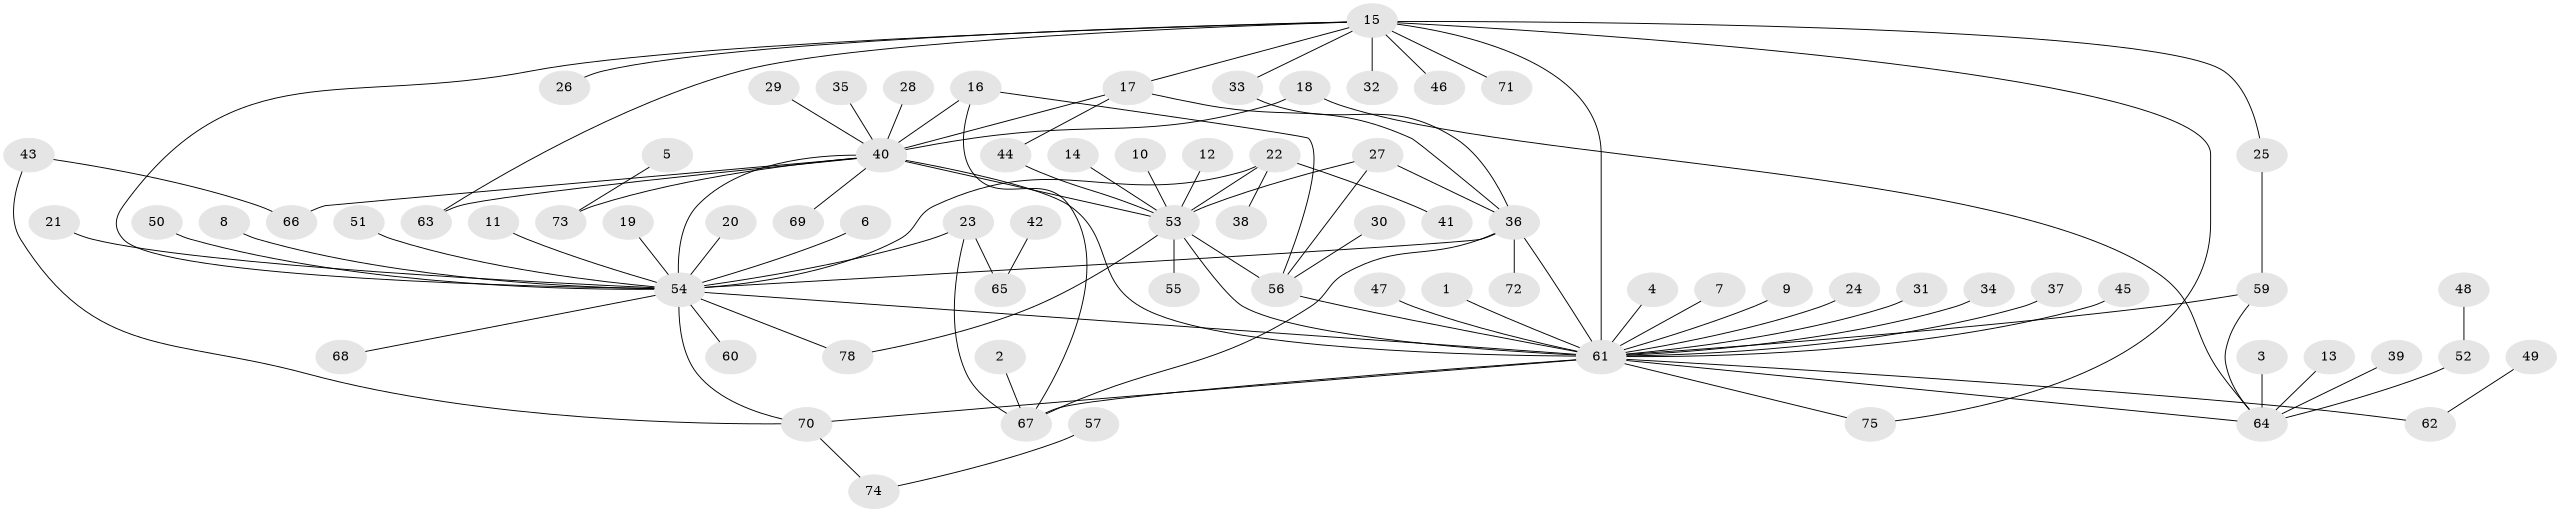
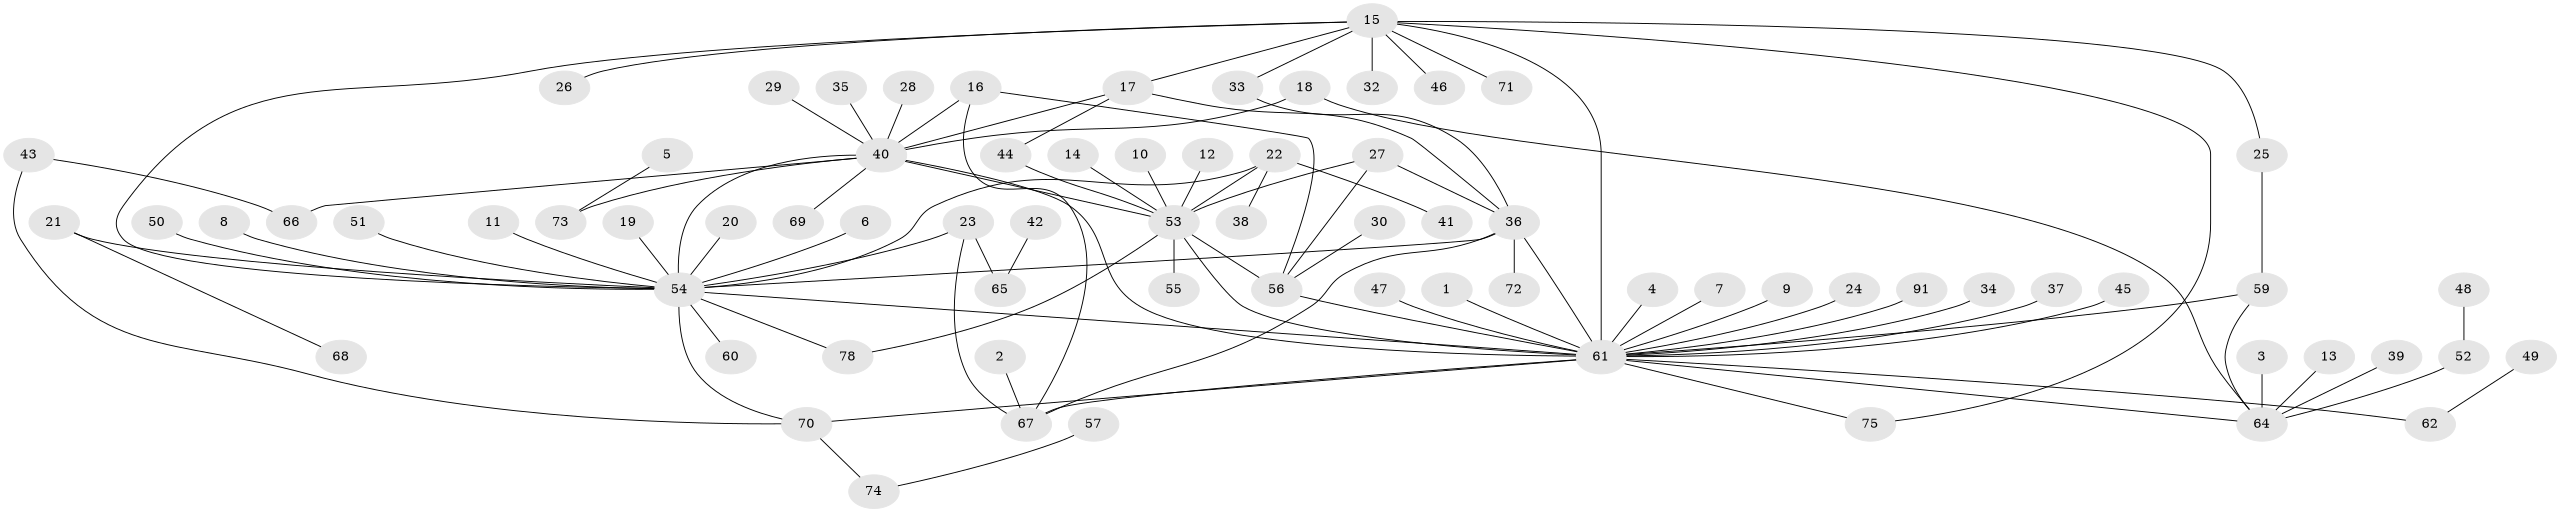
  graph {
    node [color=gray90 style=filled]
    edge [weight=1.0]
    1
    61
    67
    64
    75
    70
    62
    2
    3
    4
    5
    73
    6
    54
    n15 [label=78]
    60
    68
    7
    8
    9
    10
    53
    56
    55
    11
    12
    13
    14
    15
    17
    25
    26
    32
    33
    46
-   63
    71
    40
    36
    44
    59
    16
    66
    69
    72
    18
    19
    20
    21
    22
    38
    41
    23
    65
    24
    27
    28
    29
    30
-   31
+   31 [label=91]
    34
    35
    37
    39
    42
    43
    74
    45
    47
    48
    52
    49
    50
    51
    57
    1 -- 61
    61 -- 67
    61 -- 64
    61 -- 75
    61 -- 70
    61 -- 62
    70 -- 74
    2 -- 67
    3 -- 64
    4 -- 61
    5 -- 73
    6 -- 54
    54 -- 61
    54 -- 70
    54 -- n15
    54 -- 60
-   54 -- 68
+   21 -- 68
    7 -- 61
    8 -- 54
    9 -- 61
    10 -- 53
    53 -- 61
    53 -- n15
    53 -- 56
    53 -- 55
    56 -- 61 [weight=2.0]
    11 -- 54
    12 -- 53
    13 -- 64
    14 -- 53
    15 -- 61
    15 -- 75
    15 -- 54
    15 -- 17
    15 -- 25
    15 -- 26
    15 -- 32
    15 -- 33
    15 -- 46
-   15 -- 63
    15 -- 71
    17 -- 40
    17 -- 36
    17 -- 44
    25 -- 59
    33 -- 36
    40 -- 61 [weight=3.0]
    40 -- 73
    40 -- 54
    40 -- 53
-   40 -- 63
    40 -- 66 [weight=2.0]
    40 -- 69
    36 -- 61
    36 -- 67
    36 -- 54
    36 -- 72
    44 -- 53
    59 -- 61
    59 -- 64
    16 -- 67
    16 -- 56
    16 -- 40
    18 -- 64
    18 -- 40
    19 -- 54
    20 -- 54
    21 -- 54
    22 -- 54
    22 -- 53
    22 -- 38
    22 -- 41
    23 -- 67
    23 -- 54
    23 -- 65
    24 -- 61
    27 -- 53
    27 -- 56
    27 -- 36
    28 -- 40
    29 -- 40
    30 -- 56
    31 -- 61
    34 -- 61
    35 -- 40
    37 -- 61
    39 -- 64
    42 -- 65
    43 -- 70
    43 -- 66
    45 -- 61
    47 -- 61
    48 -- 52
    52 -- 64
    49 -- 62
    50 -- 54
    51 -- 54
    57 -- 74
  }
